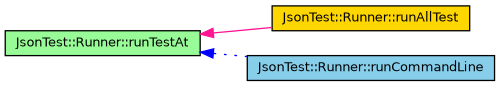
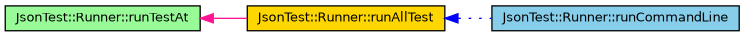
  digraph {
    rankdir=LR
    node [color=black fontname=Helvetica fontsize=10 shape=record style=filled]
    edge [dir=back fontname=Helvetica fontsize=10 labelfontname=Helvetica labelfontsize=10]
    n1 [fillcolor=palegreen height=0.2 label="JsonTest::Runner::runTestAt" width=0.4]
    n2 [fillcolor=gold height=0.2 label="JsonTest::Runner::runAllTest" width=0.4]
    n3 [fillcolor=skyblue height=0.2 label="JsonTest::Runner::runCommandLine" width=0.4]
    n1 -> n2 [color=deeppink style=solid]
-   n1 -> n3 [color=blue style=dotted]
+   n2 -> n3 [color=blue style=dotted]
  }
